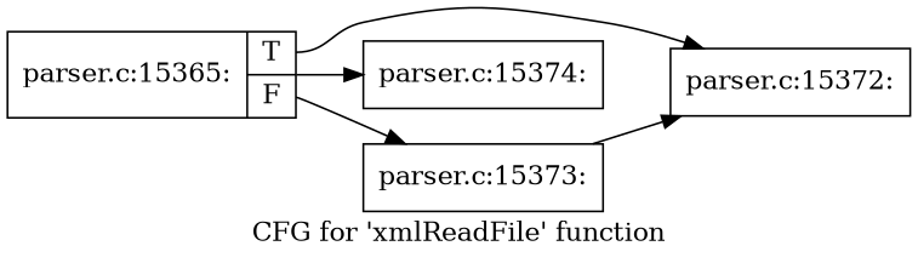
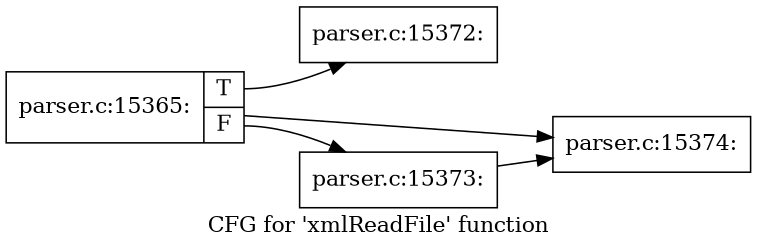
  digraph {
    label="CFG for 'xmlReadFile' function"
    rankdir=LR
    node [shape=record]
    n1 [label="{parser.c:15365:|{<s0>T|<s1>F}}"]
    n2 [label="{parser.c:15372:}"]
    n3 [label="{parser.c:15373:}"]
    n4 [label="{parser.c:15374:}"]
    n1 -> n2 [tailport=s0]
    n1 -> n3 [tailport=s1]
    n1 -> n4
-   n3 -> n2
+   n3 -> n4
  }
